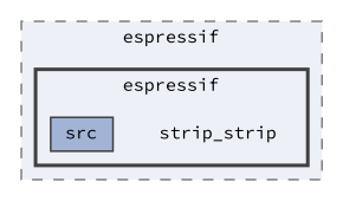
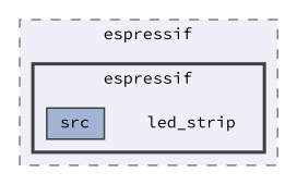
  digraph {
    compound=true
    fontname="Source Code Pro"
    node [fontname="Source Code Pro" fontsize=10]
-   n1 [height=0.2 label=strip_strip shape=plaintext width=0.4]
+   n1 [height=0.2 label=led_strip shape=plaintext width=0.4]
    n2 [color=grey25 fillcolor="#a2b4d6" height=0.2 label=src shape=box style=filled width=0.4]
    subgraph cluster_1 {
      bgcolor="#edf0f7"
      fontsize=10
      label=espressif
      pencolor=grey50
      style="filled,dashed"
      subgraph cluster_2 {
        bgcolor="#edf0f7"
        fontsize=10
        pencolor=grey25
        style="filled,bold"
        n1
        n2
      }
    }
  }
